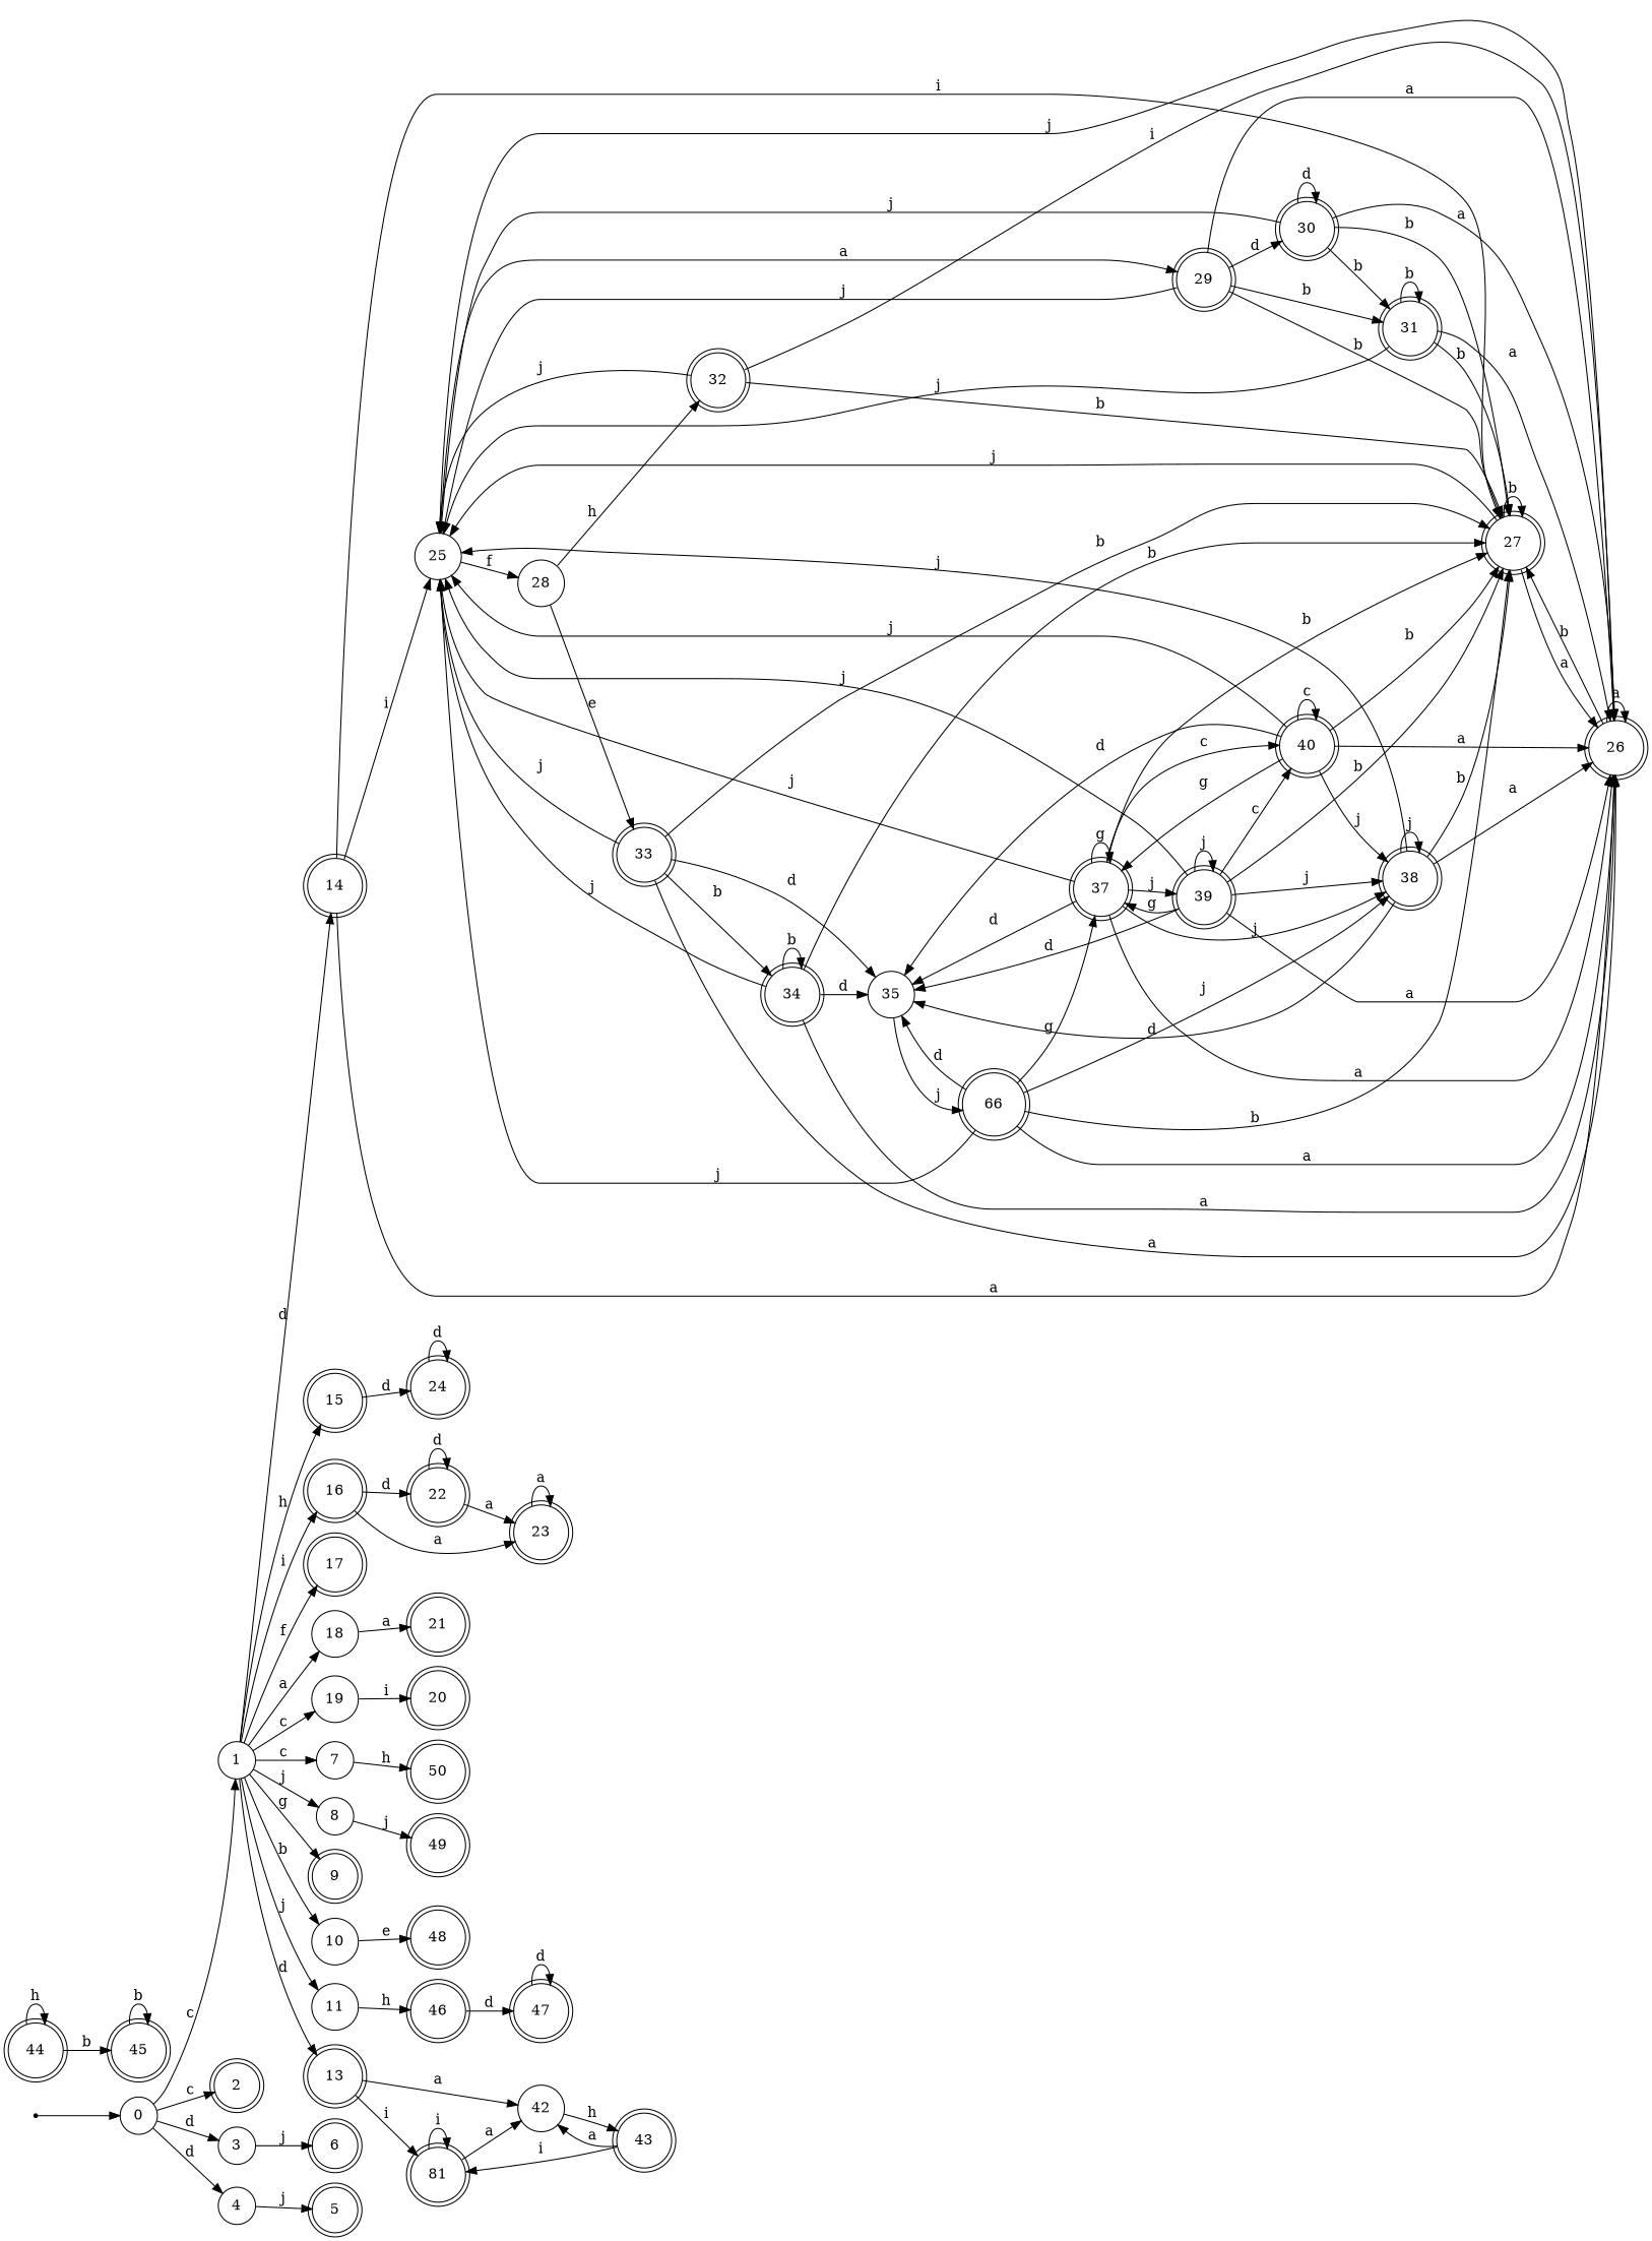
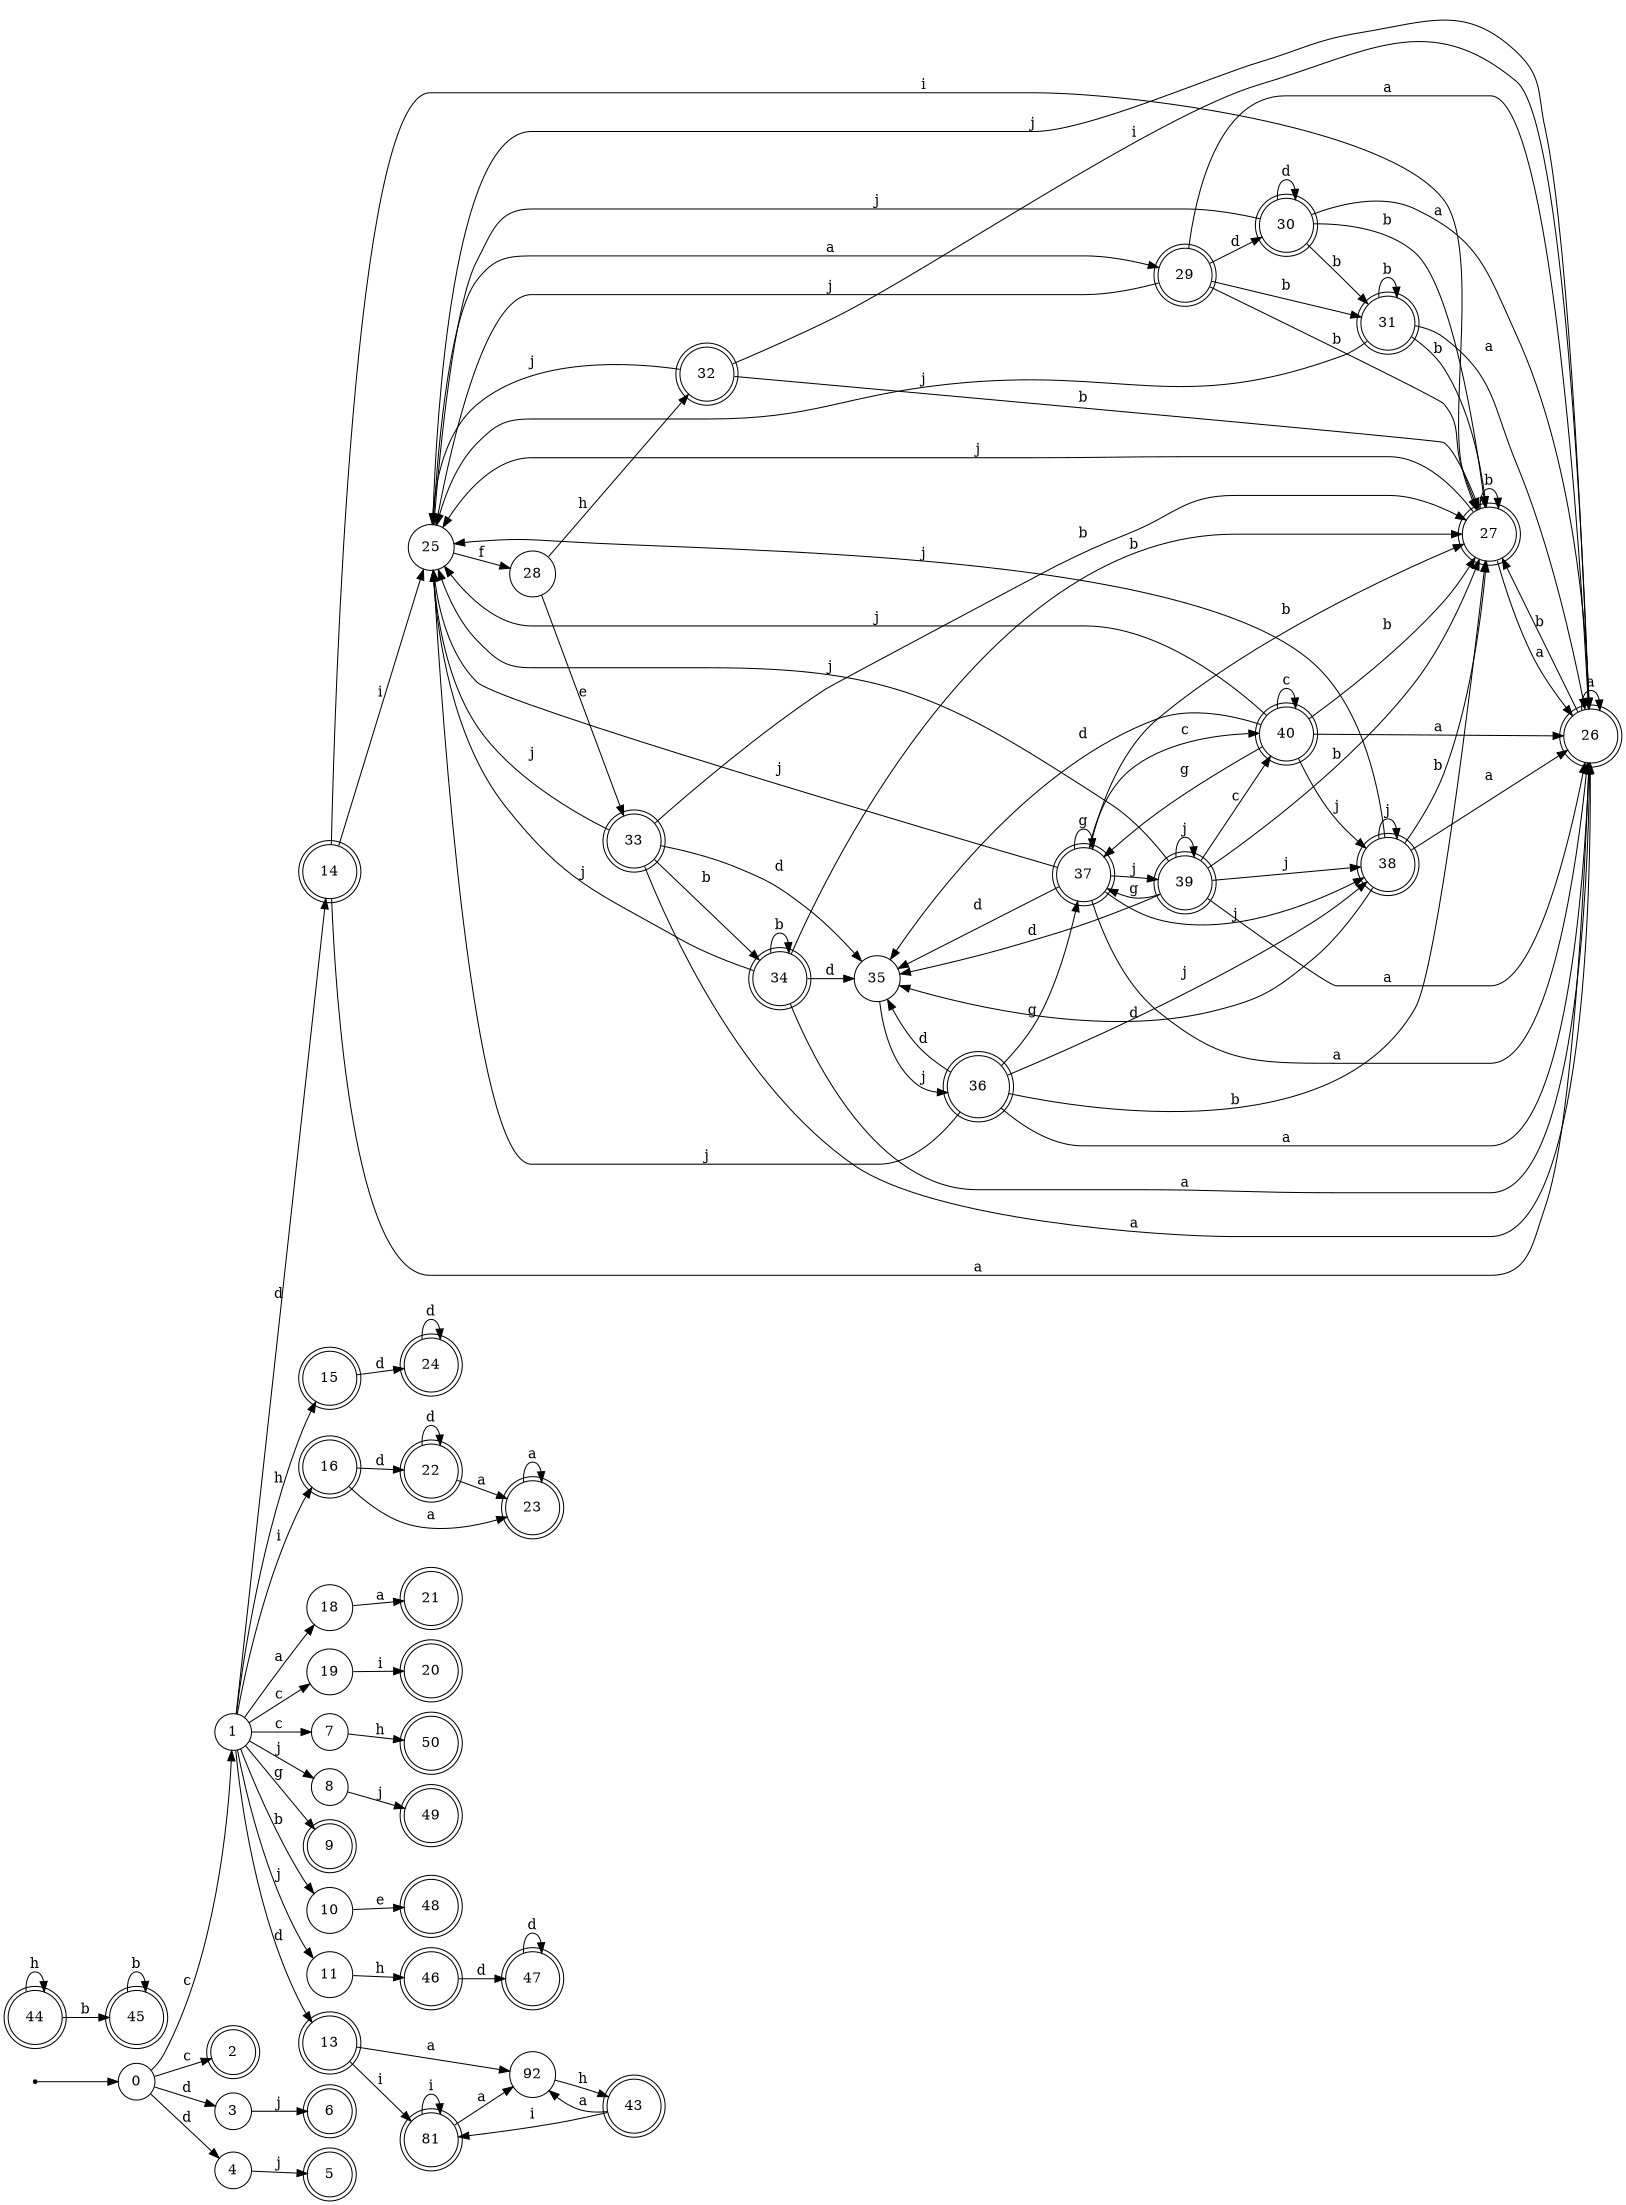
  digraph {
    rankdir=LR
    node [shape=doublecircle]
    dummy0 [shape=point]
    0 [shape=circle]
    1 [shape=circle]
    2
    3 [shape=circle]
    4 [shape=circle]
    7 [shape=circle]
    8 [shape=circle]
    9
    10 [shape=circle]
    11 [shape=circle]
    13
    14
    15
    16
-   17
    18 [shape=circle]
    19 [shape=circle]
    6
    5
    50
    49
    48
    46
    n25 [label=81]
-   42 [shape=circle]
+   42 [shape=circle label=92]
    25 [shape=circle]
    26
    27
    24
    22
    23
    21
    20
    47
    44
    45
    43
    28 [shape=circle]
    29
    32
    33
    30
    31
    34
    35 [shape=circle]
-   36 [label=66]
+   36
    37
    38
    39
    40
    dummy0 -> 0
    0 -> 1 [label=c]
    0 -> 2 [label=c]
    0 -> 3 [label=d]
    0 -> 4 [label=d]
    1 -> 7 [label=c]
    1 -> 8 [label=j]
    1 -> 9 [label=g]
    1 -> 10 [label=b]
    1 -> 11 [label=j]
    1 -> 13 [label=d]
    1 -> 14 [label=d]
    1 -> 15 [label=h]
    1 -> 16 [label=i]
-   1 -> 17 [label=f]
    1 -> 18 [label=a]
    1 -> 19 [label=c]
    3 -> 6 [label=j]
    4 -> 5 [label=j]
    7 -> 50 [label=h]
    8 -> 49 [label=j]
    10 -> 48 [label=e]
    11 -> 46 [label=h]
    13 -> n25 [label=i]
    13 -> 42 [label=a]
    14 -> 25 [label=i]
    14 -> 26 [label=a]
    14 -> 27 [label=i]
    15 -> 24 [label=d]
    16 -> 22 [label=d]
    16 -> 23 [label=a]
    18 -> 21 [label=a]
    19 -> 20 [label=i]
    46 -> 47 [label=d]
    n25 -> n25 [label=i]
    n25 -> 42 [label=a]
    42 -> 43 [label=h]
    25 -> 28 [label=f]
    25 -> 29 [label=a]
    26 -> 25 [label=j]
    26 -> 26 [label=a]
    26 -> 27 [label=b]
    27 -> 25 [label=j]
    27 -> 26 [label=a]
    27 -> 27 [label=b]
    24 -> 24 [label=d]
    22 -> 22 [label=d]
    22 -> 23 [label=a]
    23 -> 23 [label=a]
    47 -> 47 [label=d]
    44 -> 44 [label=h]
    44 -> 45 [label=b]
    45 -> 45 [label=b]
    43 -> n25 [label=i]
    43 -> 42 [label=a]
    28 -> 32 [label=h]
    28 -> 33 [label=e]
    29 -> 25 [label=j]
    29 -> 26 [label=a]
    29 -> 27 [label=b]
    29 -> 30 [label=d]
    29 -> 31 [label=b]
    32 -> 25 [label=j]
    32 -> 26 [label=i]
    32 -> 27 [label=b]
    33 -> 25 [label=j]
    33 -> 26 [label=a]
    33 -> 27 [label=b]
    33 -> 34 [label=b]
    33 -> 35 [label=d]
    30 -> 25 [label=j]
    30 -> 26 [label=a]
    30 -> 27 [label=b]
    30 -> 30 [label=d]
    30 -> 31 [label=b]
    31 -> 25 [label=j]
    31 -> 26 [label=a]
    31 -> 27 [label=b]
    31 -> 31 [label=b]
    34 -> 25 [label=j]
    34 -> 26 [label=a]
    34 -> 27 [label=b]
    34 -> 34 [label=b]
    34 -> 35 [label=d]
    35 -> 36 [label=j]
    36 -> 25 [label=j]
    36 -> 26 [label=a]
    36 -> 27 [label=b]
    36 -> 35 [label=d]
    36 -> 37 [label=g]
    36 -> 38 [label=j]
    37 -> 25 [label=j]
    37 -> 26 [label=a]
    37 -> 27 [label=b]
    37 -> 35 [label=d]
    37 -> 37 [label=g]
    37 -> 38 [label=j]
    37 -> 39 [label=j]
    37 -> 40 [label=c]
    38 -> 25 [label=j]
    38 -> 26 [label=a]
    38 -> 27 [label=b]
    38 -> 35 [label=d]
    38 -> 38 [label=j]
    39 -> 25 [label=j]
    39 -> 26 [label=a]
    39 -> 27 [label=b]
    39 -> 35 [label=d]
    39 -> 37 [label=g]
    39 -> 38 [label=j]
    39 -> 39 [label=j]
    39 -> 40 [label=c]
    40 -> 25 [label=j]
    40 -> 26 [label=a]
    40 -> 27 [label=b]
    40 -> 35 [label=d]
    40 -> 37 [label=g]
    40 -> 38 [label=j]
    40 -> 40 [label=c]
  }
